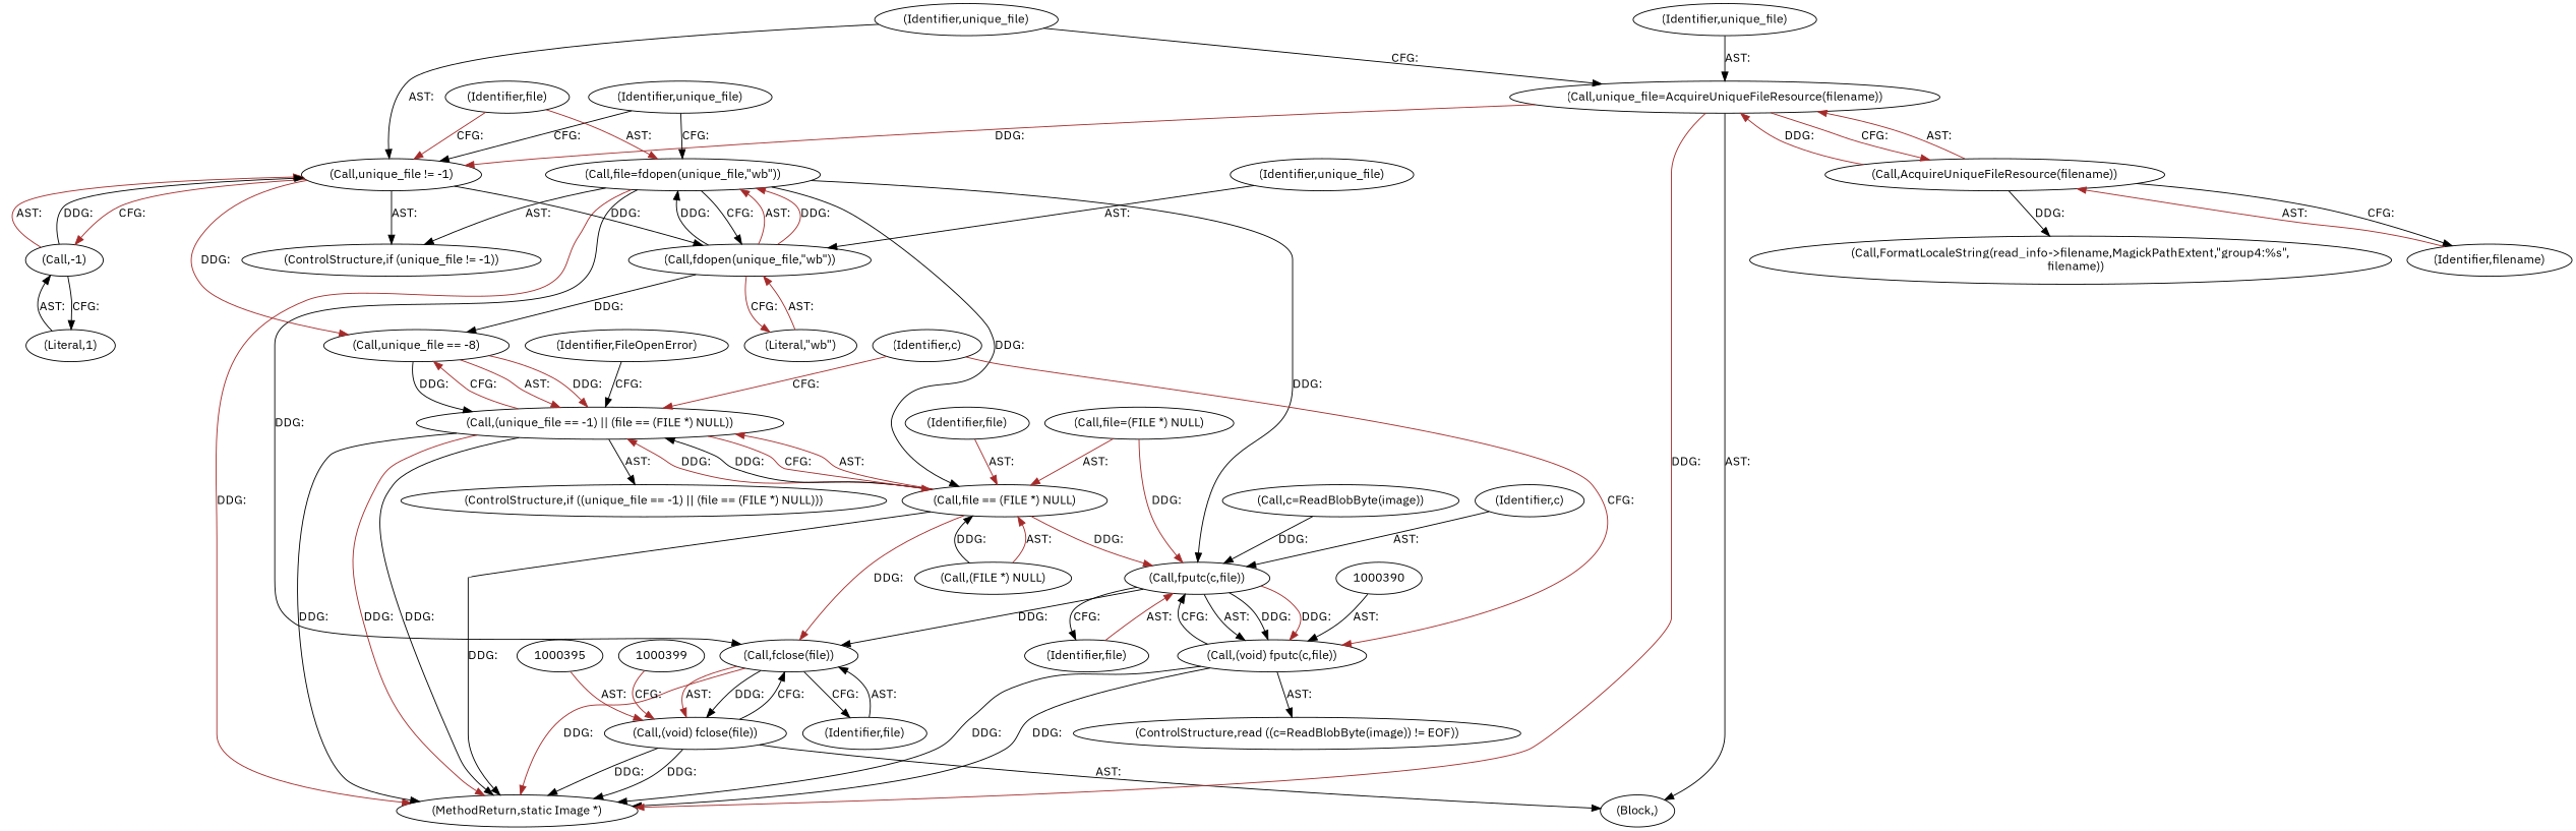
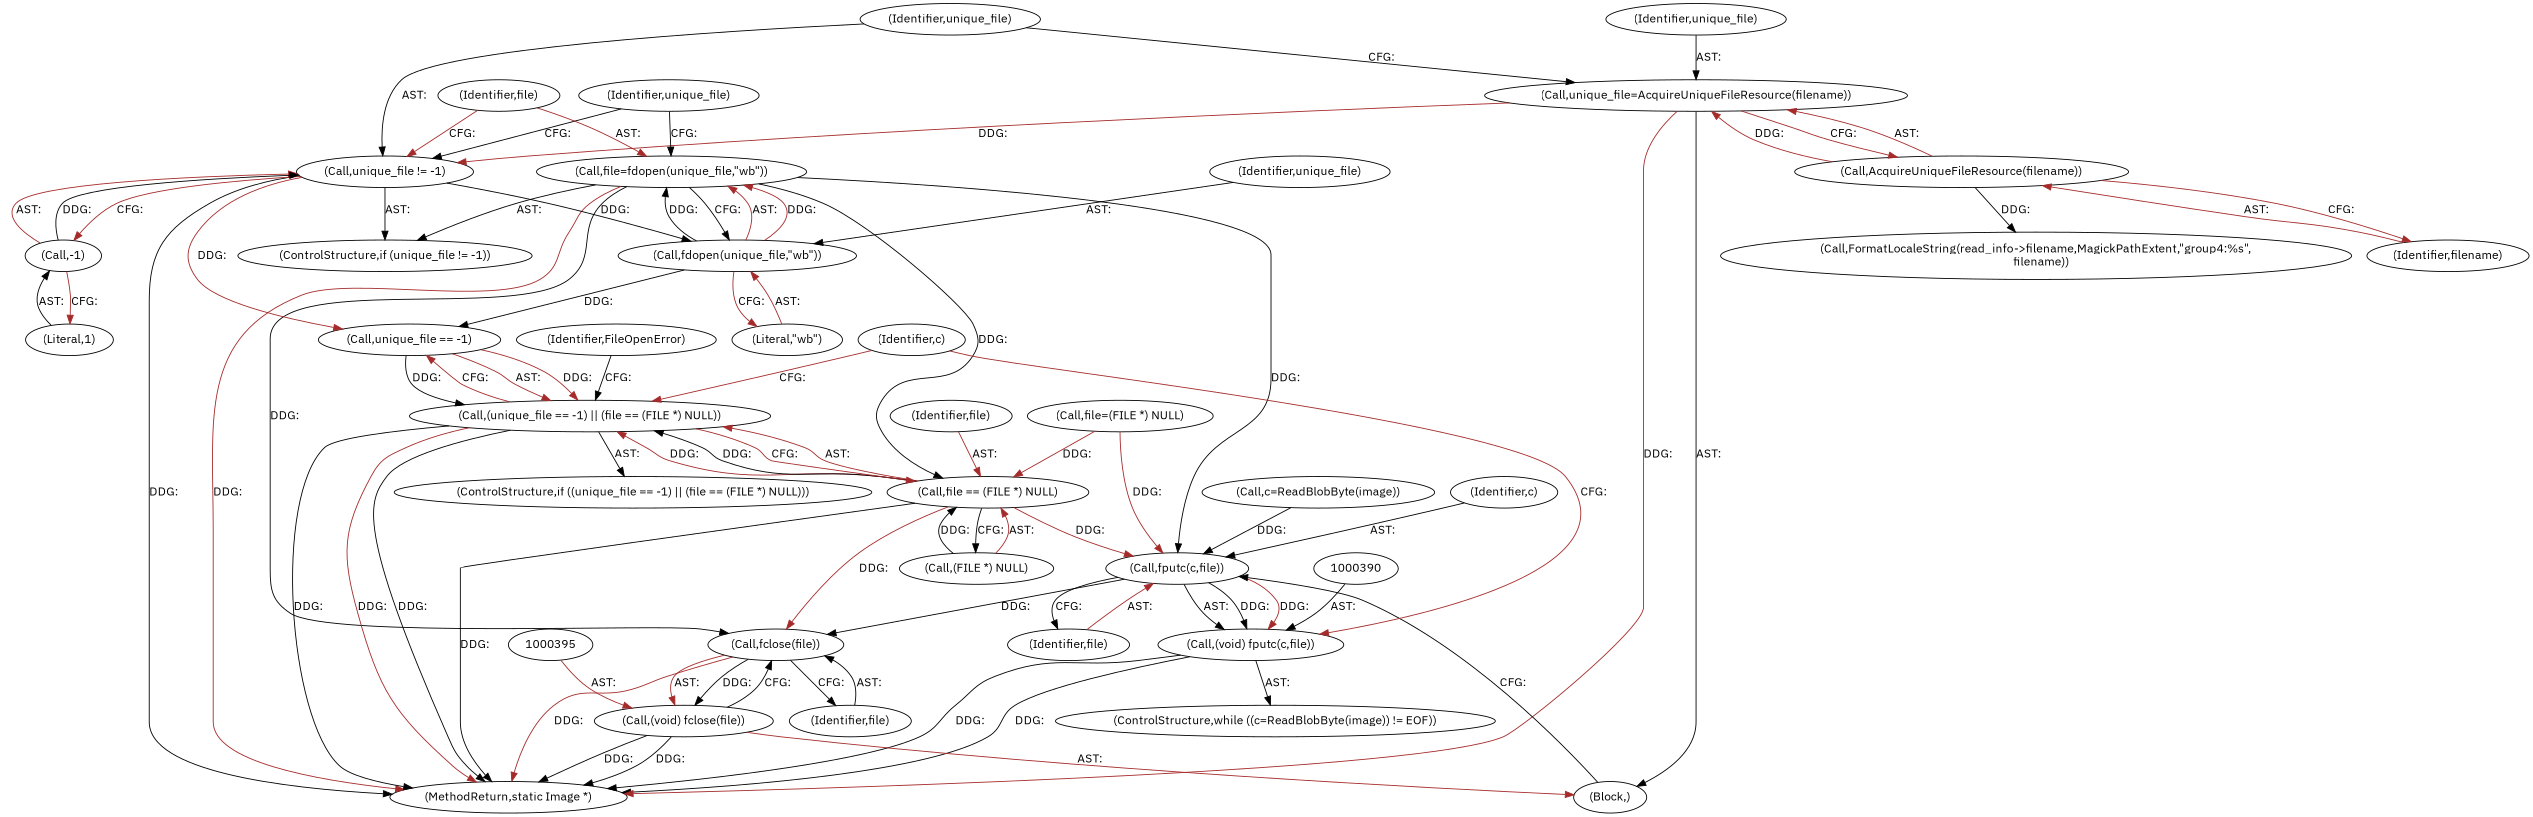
  digraph {
    fontname="IBM Plex Sans"
    node [fontname="IBM Plex Sans"]
    edge [color=black fontname="IBM Plex Sans"]
    n1 [label="(Call,file=fdopen(unique_file,\"wb\"))"]
    n2 [label="(Call,fdopen(unique_file,\"wb\"))"]
    n3 [label="(Call,file == (FILE *) NULL)"]
    n4 [label="(Call,fputc(c,file))"]
    n5 [label="(Call,fclose(file))"]
    n6 [label="(ControlStructure,if (unique_file != -1))"]
    n7 [label="(MethodReturn,static Image *)"]
-   n8 [label="(Call,unique_file == -8)"]
+   n8 [label="(Call,unique_file == -1)"]
    n9 [label="(Literal,\"wb\")"]
    n10 [label="(Call,(unique_file == -1) || (file == (FILE *) NULL))"]
    n11 [label="(Call,(FILE *) NULL)"]
    n12 [label="(Call,(void) fputc(c,file))"]
    n13 [label="(Identifier,file)"]
    n14 [label="(Call,(void) fclose(file))"]
    n15 [label="(Identifier,file)"]
    n16 [label="(Call,unique_file != -1)"]
    n17 [label="(Call,-1)"]
    n18 [label="(Literal,1)"]
    n19 [label="(Call,unique_file=AcquireUniqueFileResource(filename))"]
    n20 [label="(Call,AcquireUniqueFileResource(filename))"]
    n21 [label="(Block,)"]
    n22 [label="(Identifier,filename)"]
    n23 [label="(Call,FormatLocaleString(read_info->filename,MagickPathExtent,\"group4:%s\",\n    filename))"]
    n24 [label="(ControlStructure,if ((unique_file == -1) || (file == (FILE *) NULL)))"]
-   n25 [label="(ControlStructure,read ((c=ReadBlobByte(image)) != EOF))"]
+   n25 [label="(ControlStructure,while ((c=ReadBlobByte(image)) != EOF))"]
    n26 [label="(Identifier,unique_file)"]
    n27 [label="(Identifier,c)"]
    n28 [label="(Call,c=ReadBlobByte(image))"]
    n29 [label="(Identifier,unique_file)"]
    n30 [label="(Identifier,file)"]
    n31 [label="(Identifier,unique_file)"]
    n32 [label="(Identifier,c)"]
    n33 [label="(Call,file=(FILE *) NULL)"]
    n34 [label="(Identifier,file)"]
    n35 [label="(Identifier,unique_file)"]
    n36 [label="(Identifier,FileOpenError)"]
    1000390
    1000395
-   1000399
    n1 -> n2 [label="CFG: "]
    n1 -> n3 [label="DDG: "]
    n1 -> n4 [label="DDG: "]
    n1 -> n5 [label="DDG: "]
    n1 -> n6 [label="AST: "]
    n1 -> n7 [color=brown label="DDG: "]
    n2 -> n1 [color=brown label="AST: "]
    n2 -> n1 [color=brown label="DDG: "]
    n2 -> n1 [label="DDG: "]
    n2 -> n8 [label="DDG: "]
    n2 -> n9 [color=brown label="CFG: "]
    n3 -> n4 [color=brown label="DDG: "]
    n3 -> n5 [color=brown label="DDG: "]
    n3 -> n7 [label="DDG: "]
    n3 -> n10 [color=brown label="AST: "]
    n3 -> n10 [color=brown label="DDG: "]
    n3 -> n10 [label="DDG: "]
+   n3 -> n11 [label="CFG: "]
    n4 -> n5 [label="DDG: "]
    n4 -> n12 [label="AST: "]
    n4 -> n12 [label="DDG: "]
    n4 -> n12 [color=brown label="DDG: "]
    n4 -> n13 [label="CFG: "]
    n5 -> n7 [color=brown label="DDG: "]
    n5 -> n14 [color=brown label="AST: "]
    n5 -> n14 [label="DDG: "]
    n5 -> n15 [label="CFG: "]
    n8 -> n10 [color=brown label="AST: "]
    n8 -> n10 [color=brown label="DDG: "]
    n8 -> n10 [label="DDG: "]
    n9 -> n2 [color=brown label="AST: "]
    n10 -> n3 [color=brown label="CFG: "]
    n10 -> n7 [label="DDG: "]
    n10 -> n7 [label="DDG: "]
    n10 -> n7 [color=brown label="DDG: "]
    n10 -> n8 [color=brown label="CFG: "]
    n10 -> n24 [label="AST: "]
    n11 -> n3 [color=brown label="AST: "]
    n11 -> n3 [label="DDG: "]
-   n12 -> n4 [label="CFG: "]
+   n21 -> n4 [label="CFG: "]
    n12 -> n7 [label="DDG: "]
    n12 -> n7 [label="DDG: "]
    n12 -> n25 [label="AST: "]
    n13 -> n4 [color=brown label="AST: "]
    n14 -> n5 [label="CFG: "]
    n14 -> n7 [label="DDG: "]
    n14 -> n7 [label="DDG: "]
-   n14 -> n21 [label="AST: "]
+   n14 -> n21 [color=brown label="AST: "]
    n15 -> n5 [label="AST: "]
    n16 -> n2 [label="DDG: "]
    n16 -> n6 [label="AST: "]
+   n16 -> n7 [label="DDG: "]
    n16 -> n8 [color=brown label="DDG: "]
    n16 -> n17 [color=brown label="CFG: "]
    n17 -> n16 [color=brown label="AST: "]
    n17 -> n16 [label="DDG: "]
-   n17 -> n18 [label="CFG: "]
+   n17 -> n18 [color=brown label="CFG: "]
    n18 -> n17 [label="AST: "]
    n19 -> n7 [color=brown label="DDG: "]
    n19 -> n16 [color=brown label="DDG: "]
    n19 -> n20 [color=brown label="CFG: "]
    n19 -> n21 [label="AST: "]
    n20 -> n19 [color=brown label="AST: "]
    n20 -> n19 [color=brown label="DDG: "]
-   n20 -> n22 [label="CFG: "]
+   n20 -> n22 [color=brown label="CFG: "]
    n20 -> n23 [label="DDG: "]
    n22 -> n20 [color=brown label="AST: "]
    n26 -> n1 [label="CFG: "]
    n26 -> n16 [label="CFG: "]
    n27 -> n4 [label="AST: "]
    n28 -> n4 [label="DDG: "]
    n29 -> n16 [label="AST: "]
    n29 -> n19 [label="CFG: "]
    n30 -> n1 [color=brown label="AST: "]
    n30 -> n16 [color=brown label="CFG: "]
    n31 -> n2 [label="AST: "]
    n32 -> n10 [color=brown label="CFG: "]
    n32 -> n12 [color=brown label="CFG: "]
-   n33 -> n3 [color=brown label="AST: "]
+   n33 -> n3 [color=brown label="DDG: "]
    n33 -> n4 [color=brown label="DDG: "]
    n34 -> n3 [color=brown label="AST: "]
    n35 -> n19 [label="AST: "]
    n36 -> n10 [label="CFG: "]
    1000390 -> n12 [label="AST: "]
    1000395 -> n14 [color=brown label="AST: "]
-   1000399 -> n14 [color=brown label="CFG: "]
  }
